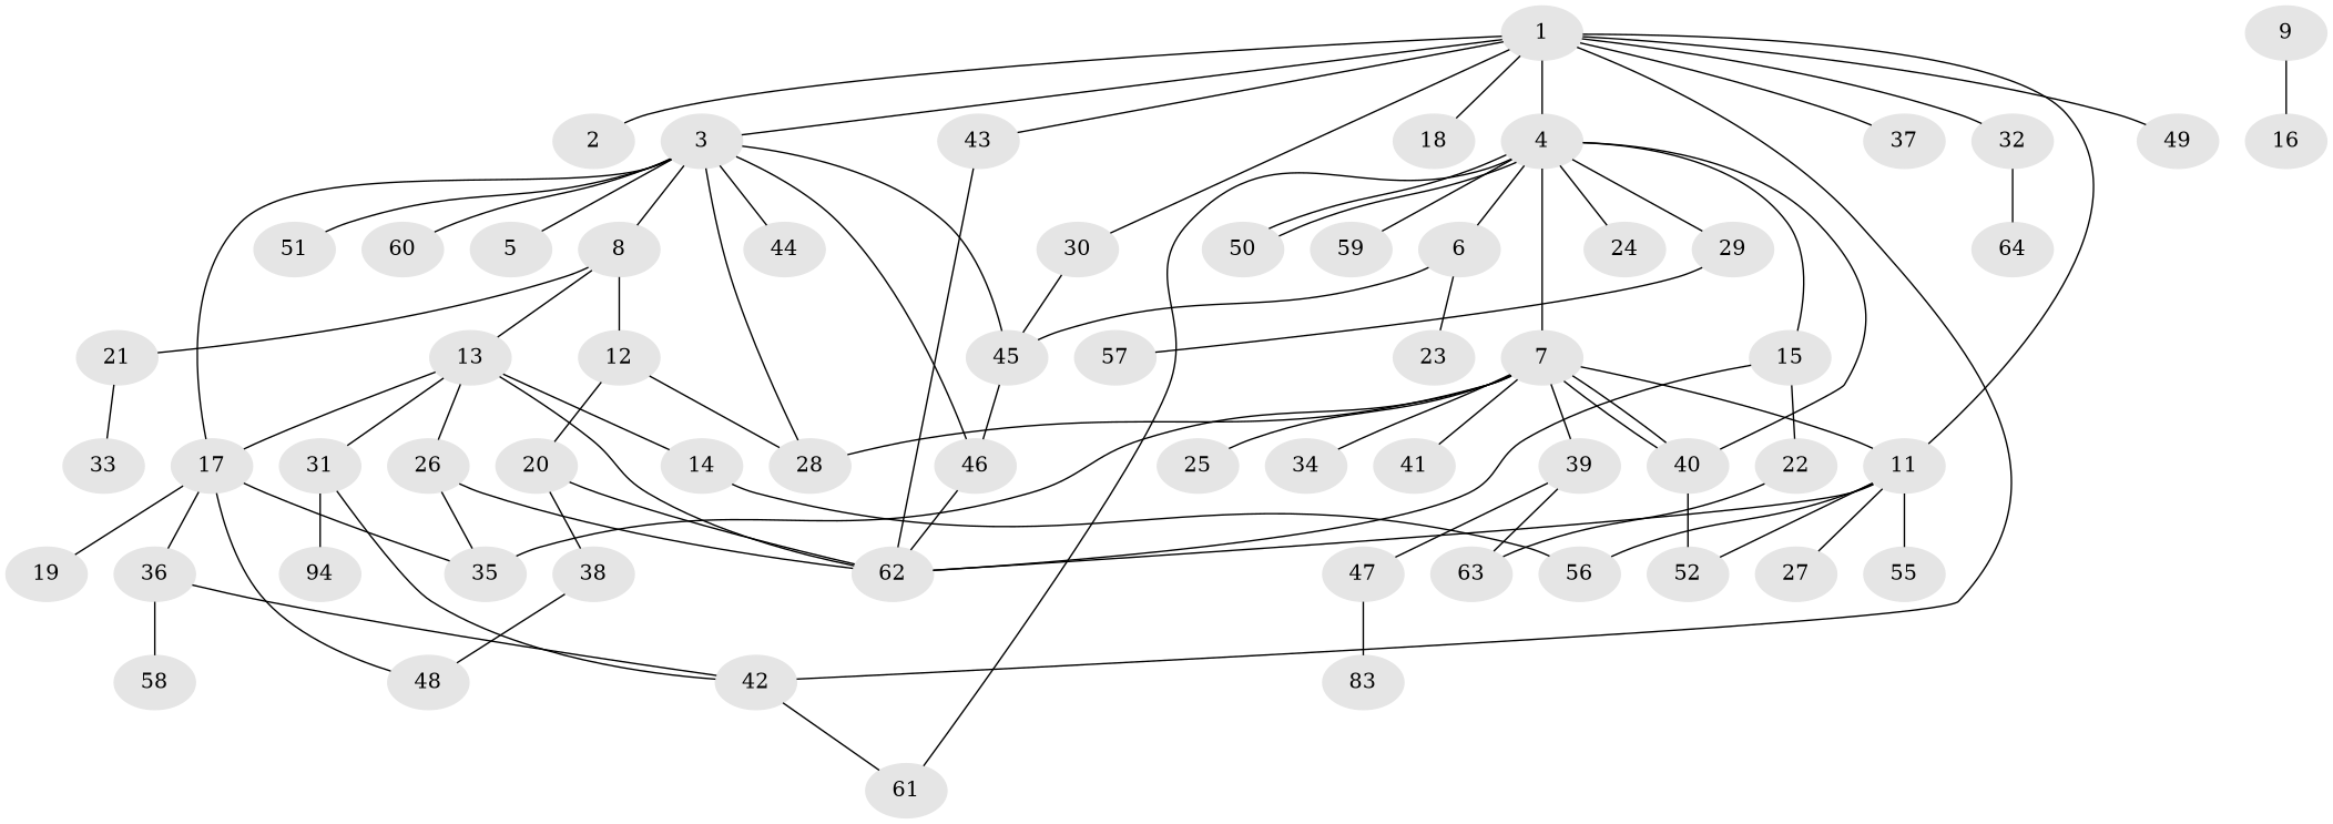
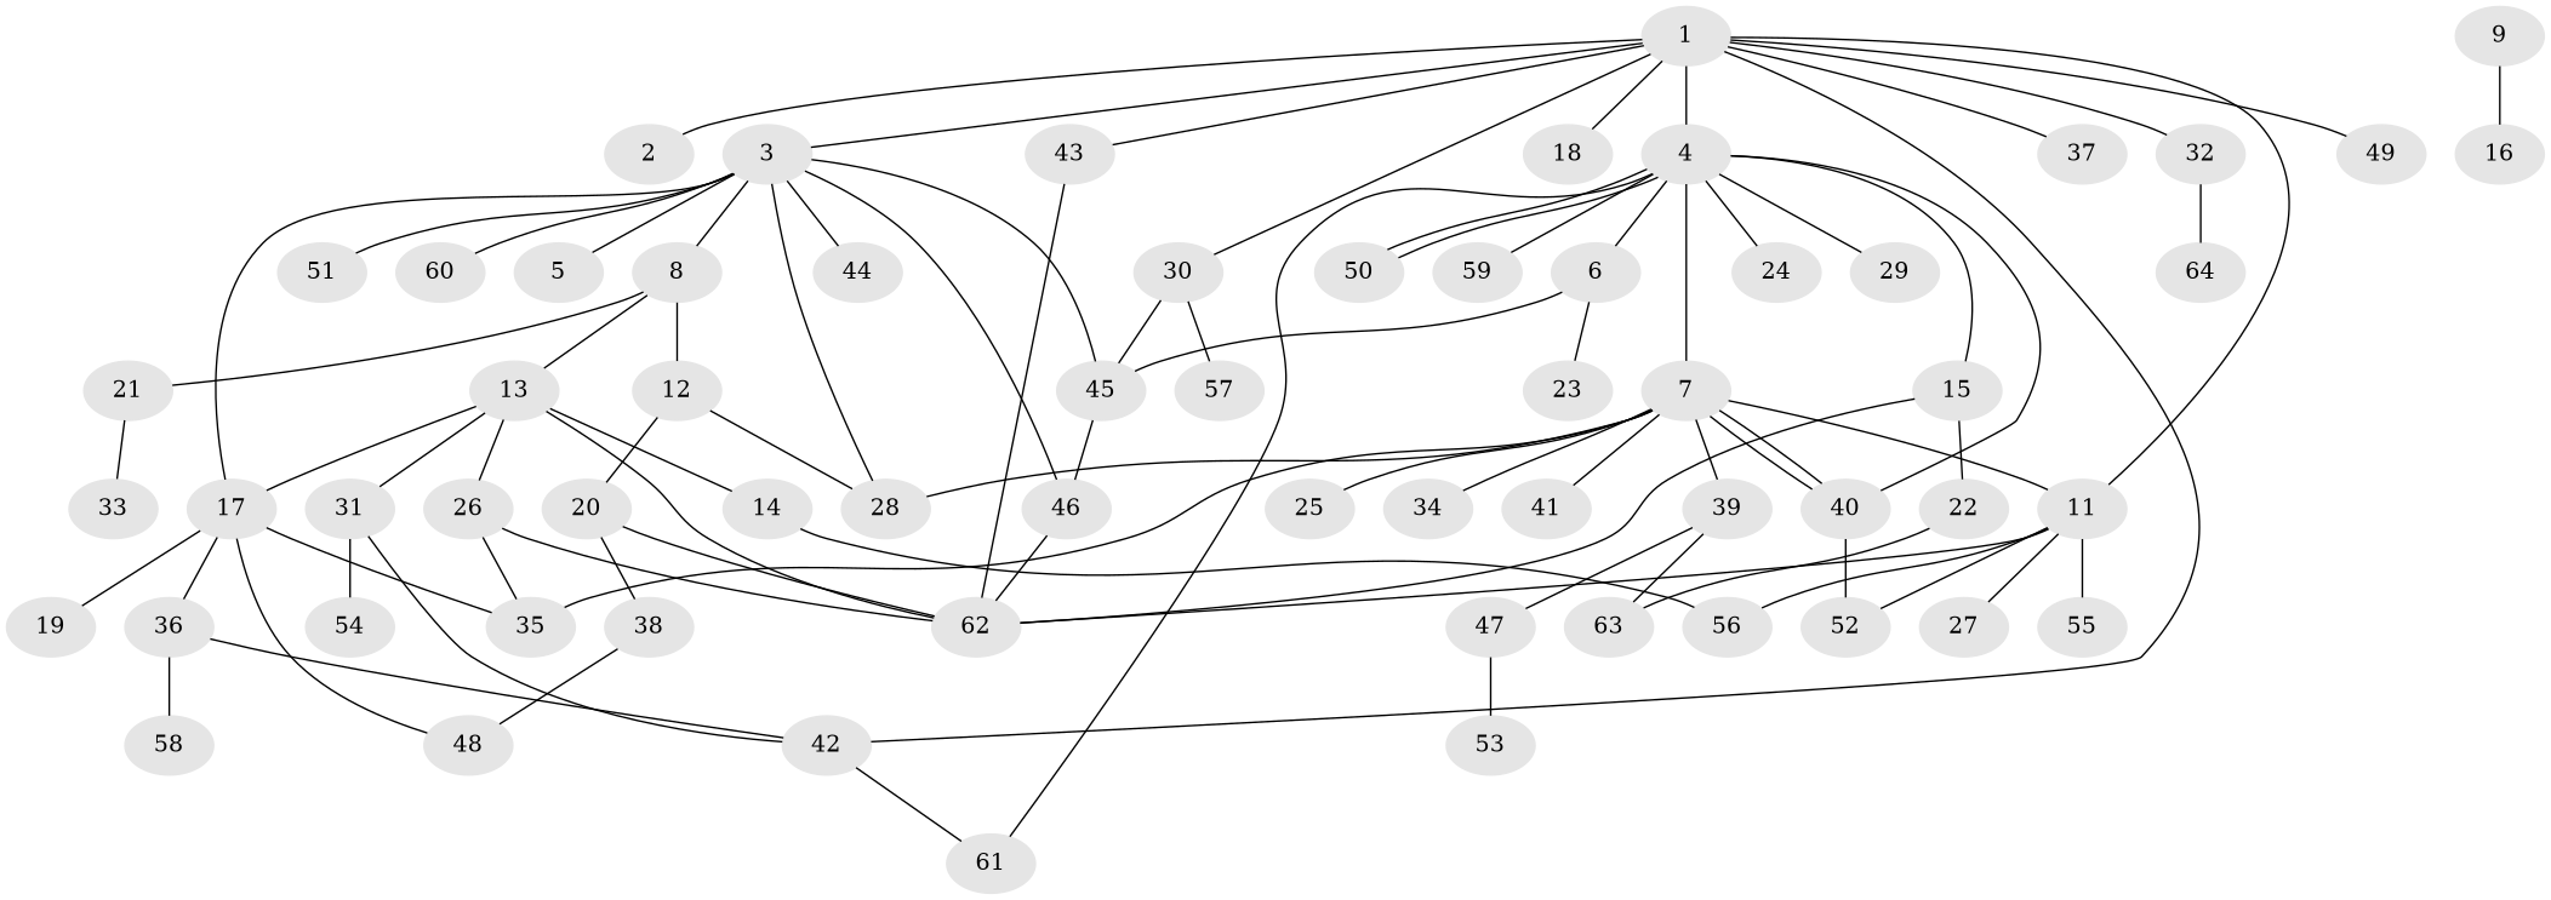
  graph {
    node [color=gray90 style=filled]
    1
    2
    3
    4
    11
    18
    30
    32
    37
    42
    43
    49
    5
    8
    17
    28
    44
    45
    46
    51
    60
    6
    7
    15
    24
    29
    40
    50
    59
    61
    27
    52
    55
    56
    62
    57
    64
    12
    13
    21
    35
    19
    36
    48
    23
    25
    34
    39
    41
    22
    9
    16
    63
    47
    20
    14
    26
    31
    33
    38
-   54 [label=94]
+   54
    58
-   53 [label=83]
+   53
    1 -- 2
    1 -- 3
    1 -- 4
    1 -- 11
    1 -- 18
    1 -- 30
    1 -- 32
    1 -- 37
    1 -- 42
    1 -- 43
    1 -- 49
    3 -- 5
    3 -- 8
    3 -- 17
    3 -- 28
    3 -- 44
    3 -- 45
    3 -- 46
    3 -- 51
    3 -- 60
    4 -- 6
    4 -- 7
    4 -- 15
    4 -- 24
    4 -- 29
    4 -- 40
    4 -- 50
    4 -- 50
    4 -- 59
    4 -- 61
    11 -- 27
    11 -- 52
    11 -- 55
    11 -- 56
    11 -- 62
    30 -- 45
-   29 -- 57
+   30 -- 57
    32 -- 64
    42 -- 61
    43 -- 62
    8 -- 12
    8 -- 13
    8 -- 21
    17 -- 35
    17 -- 19
    17 -- 36
    17 -- 48
    45 -- 46
    46 -- 62
    6 -- 45
    6 -- 23
    7 -- 11
    7 -- 28
    7 -- 40
    7 -- 40
    7 -- 35
    7 -- 25
    7 -- 34
    7 -- 39
    7 -- 41
    15 -- 62
    15 -- 22
    40 -- 52
    12 -- 28
    12 -- 20
    13 -- 17
    13 -- 62
    13 -- 14
    13 -- 26
    13 -- 31
    21 -- 33
    36 -- 42
    36 -- 58
    39 -- 63
    39 -- 47
    22 -- 63
    9 -- 16
    47 -- 53
    20 -- 62
    20 -- 38
    14 -- 56
    26 -- 62
    26 -- 35
    31 -- 42
    31 -- 54
    38 -- 48
  }
